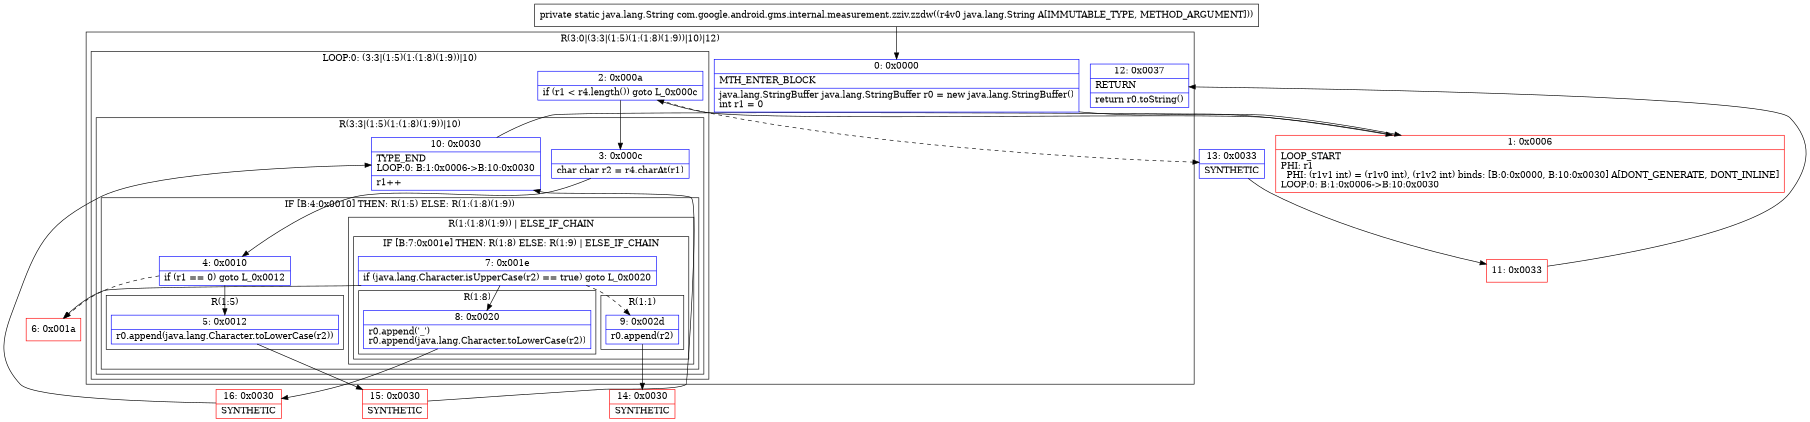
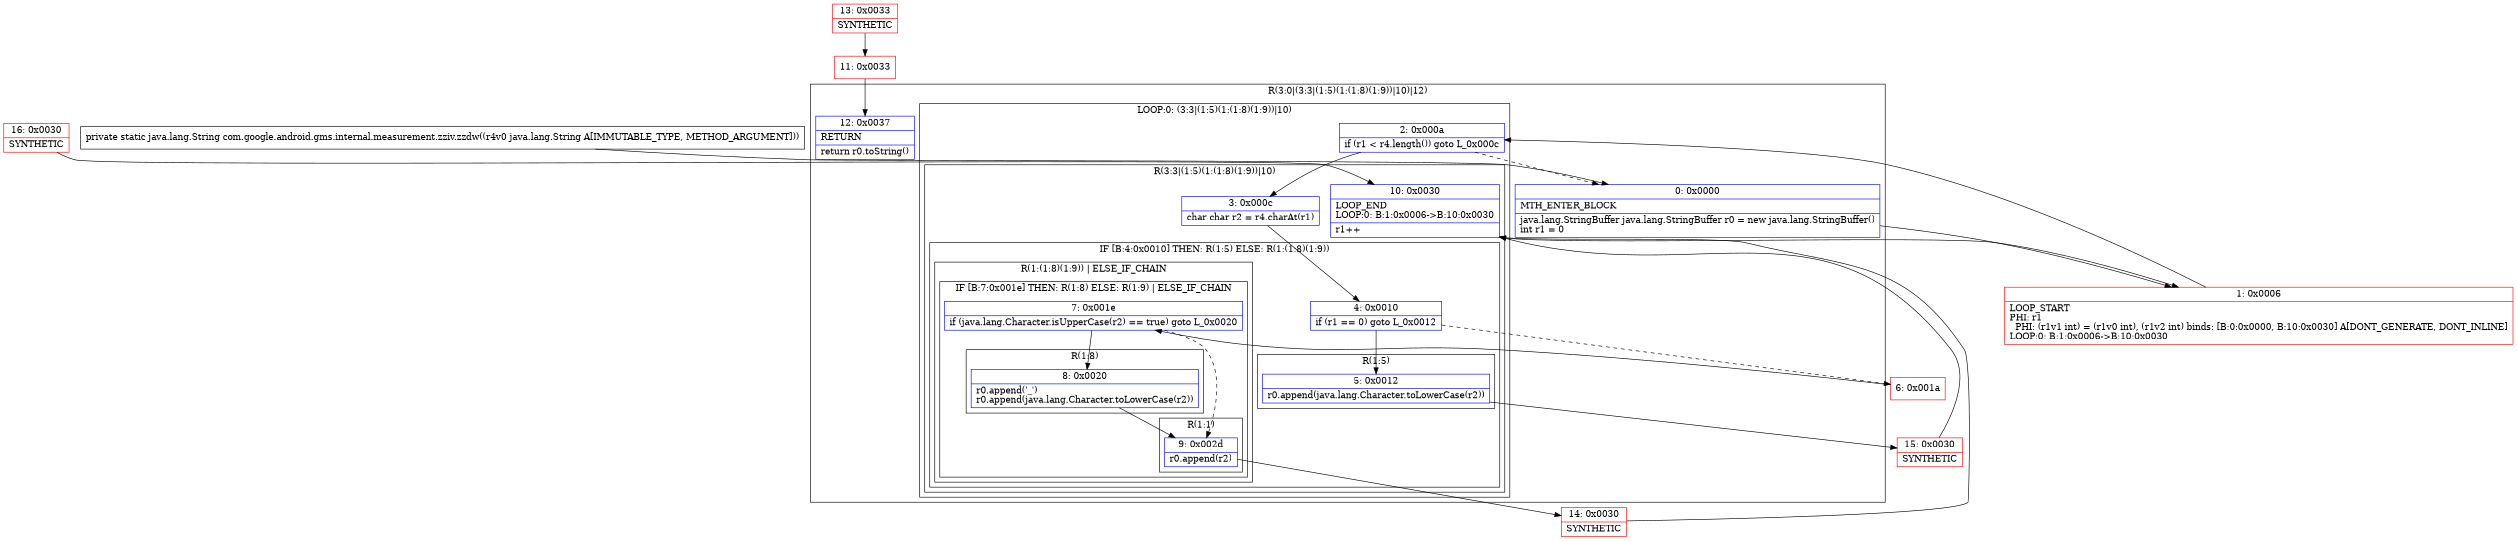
  digraph {
    node [color=blue shape=record]
    n1 [label="{5\:\ 0x0012|r0.append(java.lang.Character.toLowerCase(r2))\l}"]
    n2 [label="{8\:\ 0x0020|r0.append('_')\lr0.append(java.lang.Character.toLowerCase(r2))\l}"]
    n3 [label="{9\:\ 0x002d|r0.append(r2)\l}"]
    n4 [label="{7\:\ 0x001e|if (java.lang.Character.isUpperCase(r2) == true) goto L_0x0020\l}"]
    n5 [label="{4\:\ 0x0010|if (r1 == 0) goto L_0x0012\l}"]
    n6 [label="{3\:\ 0x000c|char char r2 = r4.charAt(r1)\l}"]
-   n7 [label="{10\:\ 0x0030|TYPE_END\lLOOP:0: B:1:0x0006\-\>B:10:0x0030\l|r1++\l}"]
+   n7 [label="{10\:\ 0x0030|LOOP_END\lLOOP:0: B:1:0x0006\-\>B:10:0x0030\l|r1++\l}"]
    n8 [label="{2\:\ 0x000a|if (r1 \< r4.length()) goto L_0x000c\l}"]
    n9 [label="{0\:\ 0x0000|MTH_ENTER_BLOCK\l|java.lang.StringBuffer java.lang.StringBuffer r0 = new java.lang.StringBuffer()\lint r1 = 0\l}"]
    n10 [label="{12\:\ 0x0037|RETURN\l|return r0.toString()\l}"]
    n11 [color=red label="{15\:\ 0x0030|SYNTHETIC\l}"]
    n12 [color=red label="{16\:\ 0x0030|SYNTHETIC\l}"]
    n13 [color=red label="{14\:\ 0x0030|SYNTHETIC\l}"]
    n14 [color=red label="{6\:\ 0x001a}"]
    n15 [color=red label="{1\:\ 0x0006|LOOP_START\lPHI: r1 \l  PHI: (r1v1 int) = (r1v0 int), (r1v2 int) binds: [B:0:0x0000, B:10:0x0030] A[DONT_GENERATE, DONT_INLINE]\lLOOP:0: B:1:0x0006\-\>B:10:0x0030\l}"]
-   n16 [label="{13\:\ 0x0033|SYNTHETIC\l}"]
+   n16 [color=red label="{13\:\ 0x0033|SYNTHETIC\l}"]
    n17 [color=red label="{11\:\ 0x0033}"]
    n18 [label="{private static java.lang.String com.google.android.gms.internal.measurement.zziv.zzdw((r4v0 java.lang.String A[IMMUTABLE_TYPE, METHOD_ARGUMENT])) }" color=""]
    subgraph cluster_1 {
      label="R(3:0|(3:3|(1:5)(1:(1:8)(1:9))|10)|12)"
      n9
      n10
      subgraph cluster_2 {
        label="LOOP:0: (3:3|(1:5)(1:(1:8)(1:9))|10)"
        n8
        subgraph cluster_3 {
          label="R(3:3|(1:5)(1:(1:8)(1:9))|10)"
          n6
          n7
          subgraph cluster_4 {
            label="IF [B:4:0x0010] THEN: R(1:5) ELSE: R(1:(1:8)(1:9))"
            n5
            subgraph cluster_5 {
              label="R(1:5)"
              n1
            }
            subgraph cluster_6 {
              label="R(1:(1:8)(1:9)) | ELSE_IF_CHAIN\l"
              subgraph cluster_7 {
                label="IF [B:7:0x001e] THEN: R(1:8) ELSE: R(1:9) | ELSE_IF_CHAIN\l"
                n4
                subgraph cluster_8 {
                  label="R(1:8)"
                  n2
                }
                subgraph cluster_9 {
                  label="R(1:1)"
                  n3
                }
              }
            }
          }
        }
      }
    }
    n1 -> n11
-   n2 -> n12
+   n2 -> n3
    n3 -> n13
    n4 -> n2
    n4 -> n3 [style=dashed]
    n5 -> n1
    n5 -> n14 [style=dashed]
    n6 -> n5
    n7 -> n15
    n8 -> n6
-   n8 -> n16 [style=dashed]
+   n8 -> n9 [style=dashed]
    n9 -> n15
    n11 -> n7
    n12 -> n7
-   n4 -> n14
+   n13 -> n7
+   n14 -> n4
    n15 -> n8
    n16 -> n17
    n17 -> n10
    n18 -> n9
  }
